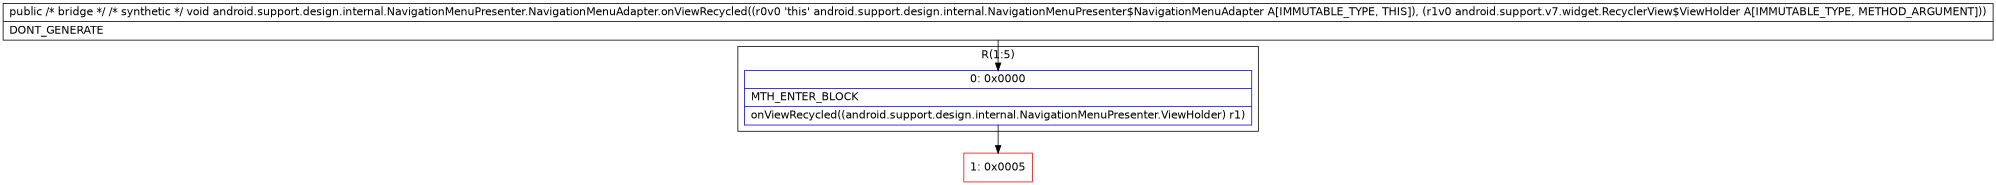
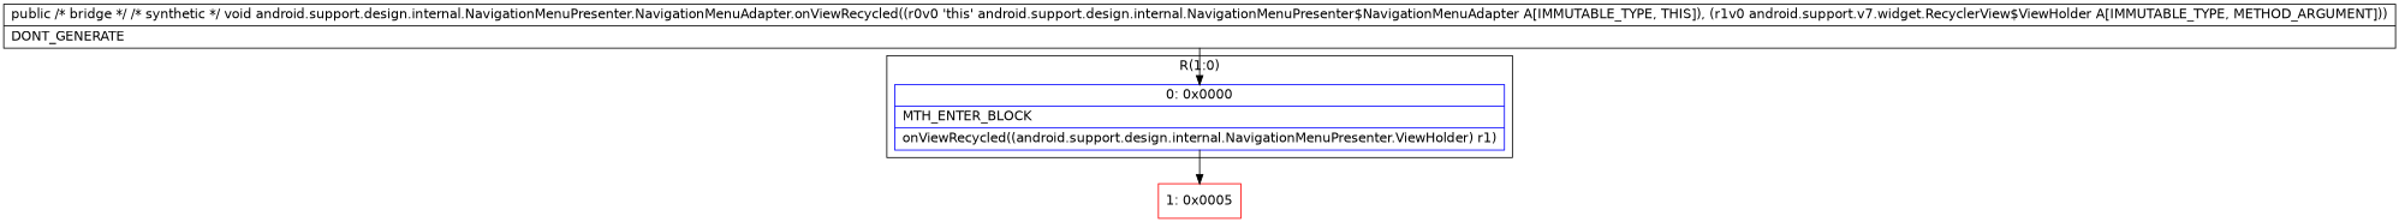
  digraph {
    fontname="DejaVu Sans"
    node [shape=record fontname="DejaVu Sans"]
    edge [fontname="DejaVu Sans"]
    n1 [color=blue label="{0\:\ 0x0000|MTH_ENTER_BLOCK\l|onViewRecycled((android.support.design.internal.NavigationMenuPresenter.ViewHolder) r1)\l}"]
    n2 [color=red label="{1\:\ 0x0005}"]
    n3 [label="{public \/* bridge *\/ \/* synthetic *\/ void android.support.design.internal.NavigationMenuPresenter.NavigationMenuAdapter.onViewRecycled((r0v0 'this' android.support.design.internal.NavigationMenuPresenter$NavigationMenuAdapter A[IMMUTABLE_TYPE, THIS]), (r1v0 android.support.v7.widget.RecyclerView$ViewHolder A[IMMUTABLE_TYPE, METHOD_ARGUMENT]))  | DONT_GENERATE\l}"]
    subgraph cluster_1 {
-     label="R(1:5)"
+     label="R(1:0)"
      n1
    }
    n1 -> n2
    n3 -> n1
  }
